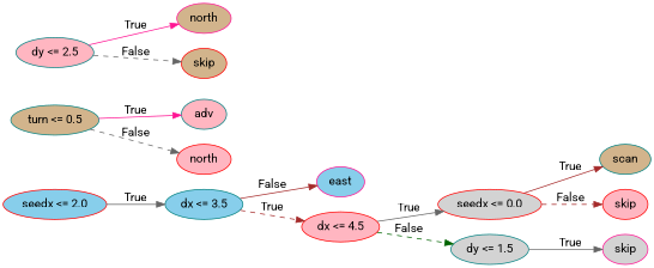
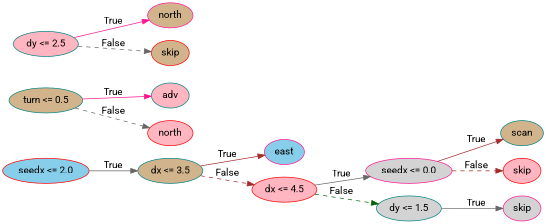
  digraph {
    fontname=Roboto
    rankdir=LR
    node [color=teal fillcolor=lightpink fontname=Roboto style=filled]
    edge [color=gray40 fontname=Roboto]
    n1 [color=red fillcolor=skyblue label="seedx <= 2.0"]
-   n2 [fillcolor=skyblue label="dx <= 3.5"]
+   n2 [fillcolor=tan label="dx <= 3.5"]
    n3 [color=deeppink fillcolor=skyblue label=east]
    n4 [color=red label="dx <= 4.5"]
    n5 [fillcolor=tan label="turn <= 0.5"]
    n6 [label=adv]
    n7 [color=red label=north]
-   n8 [color=red fillcolor=lightgrey label="seedx <= 0.0"]
+   n8 [color=deeppink fillcolor=lightgrey label="seedx <= 0.0"]
    n9 [fillcolor=lightgrey label="dy <= 1.5"]
    n10 [fillcolor=tan label=scan]
    n11 [color=red label=skip]
    n12 [color=deeppink fillcolor=lightgrey label=skip]
    n13 [label="dy <= 2.5"]
    n14 [color=deeppink fillcolor=tan label=north]
    n15 [color=red fillcolor=tan label=skip]
    n1 -> n2 [label=True]
-   n2 -> n3 [color=brown label=False]
-   n2 -> n4 [color=brown label=True style=dashed]
+   n2 -> n3 [color=brown label=True]
+   n2 -> n4 [color=brown label=False style=dashed]
    n4 -> n8 [label=True]
    n4 -> n9 [color=darkgreen label=False style=dashed]
    n5 -> n6 [color=deeppink label=True]
    n5 -> n7 [label=False style=dashed]
    n8 -> n10 [color=brown label=True]
    n8 -> n11 [color=brown label=False style=dashed]
    n9 -> n12 [label=True]
    n13 -> n14 [color=deeppink label=True]
    n13 -> n15 [label=False style=dashed]
  }
